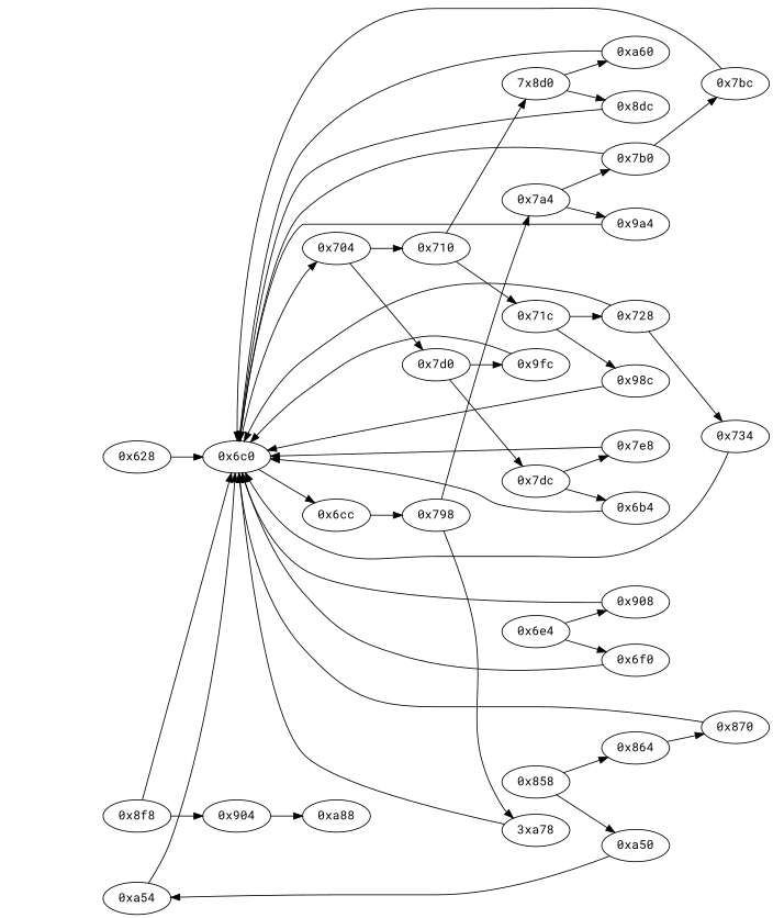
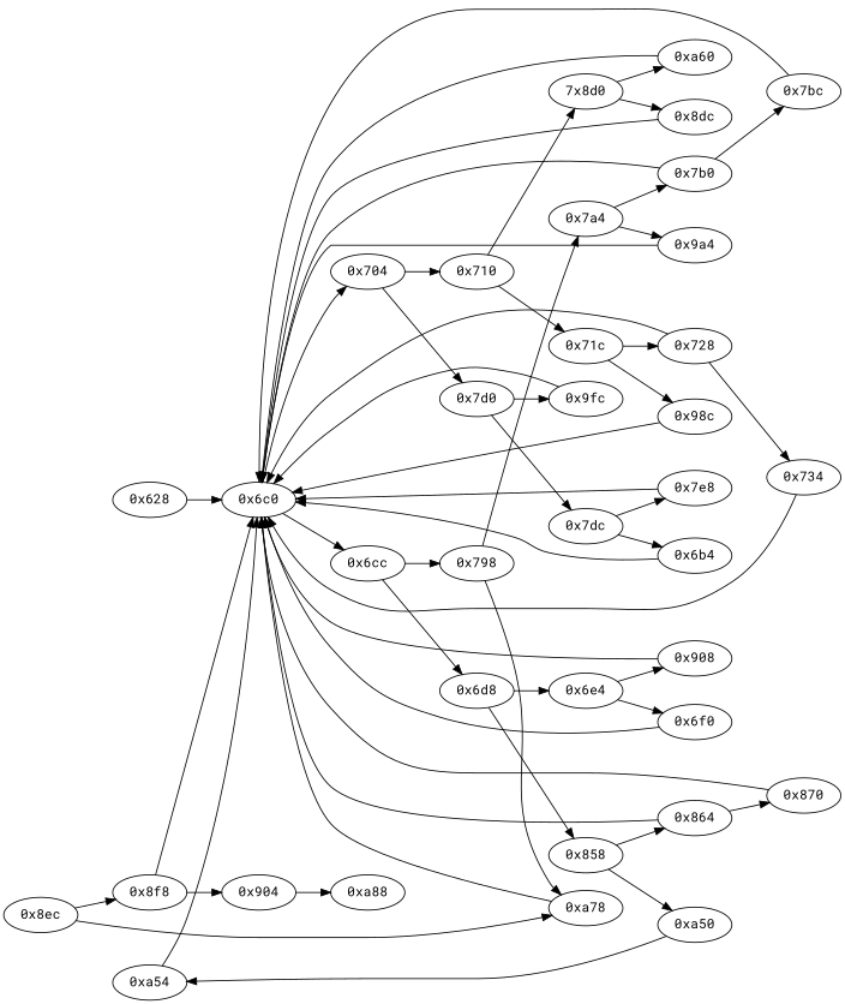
  strict digraph {
    fontname="Roboto Mono"
    rankdir=LR
    node [fontname="Roboto Mono" opcode="[u'ldr', u'cmp', u'b']"]
    edge [fontname="Roboto Mono"]
    "0xa54" [opcode="[u'bl', u'ldr', u'b']"]
    "0x6c0"
    "0x704"
    "0x6cc"
+   "0x8ec"
    "0x8f8"
-   "0xa78" [opcode="[u'ldr', u'bl', u'mov', u'b']" label="3xa78"]
+   "0xa78" [opcode="[u'ldr', u'bl', u'mov', u'b']"]
    "0x904" [opcode="[u'b']"]
    "0xa88" [opcode="[u'mov', u'sub', u'pop']"]
    "0x7bc" [opcode="[u'ldr', u'bl', u'ldr', u'mov', u'b']"]
    "0x710"
    "0x7d0"
+   "0x6d8"
    "0x798"
    "0xa60" [opcode="[u'ldrb', u'ldr', u'ldr', u'cmp', u'mov', u'b']"]
    "0x6e4"
    "0x858"
    "0x908" [opcode="[u'ldr', u'bl', u'ldr', u'mvn', u'mov', u'cmp', u'mov', u'mov', u'strb', u'ldr', u'ldr', u'ldr', u'ldr', u'cmp', u'mov', u'rsb', u'mvn', u'mul', u'mvn', u'mov', u'orr', u'ldr', u'cmn', u'mov', u'teq', u'mov', u'mvn', u'mov', u'cmn', u'mov', u'cmp', u'mov', u'b']"]
    "0x6f0"
    "0x864"
    "0xa50" [opcode="[u'ldr']"]
    "0x870" [opcode="[u'ldr', u'ldr', u'ldr', u'sub', u'sub', u'add', u'mul', u'mvn', u'ldr', u'orr', u'mov', u'cmn', u'mov', u'ldr', u'cmp', u'mov', u'mov', u'mov', u'cmn', u'mov', u'mov', u'teq', u'mov', u'b']"]
    "0x9a4" [opcode="[u'ldr', u'ldr', u'rsb', u'mvn', u'mul', u'eor', u'and', u'ldr', u'mov', u'mov', u'ldr', u'cmp', u'mov', u'cmp', u'mov', u'mov', u'cmp', u'mov', u'mov', u'teq', u'mov', u'b']"]
    "0x7a4"
    "0x7b0"
    n26 [label="7x8d0"]
    "0x8dc" [opcode="[u'ldr', u'cmp', u'mov', u'b']"]
    "0x71c"
    "0x728"
    "0x98c" [opcode="[u'ldr', u'ldr', u'ldr', u'cmp', u'mov', u'b']"]
    "0x734" [opcode="[u'ldr', u'ldr', u'ldr', u'ldr', u'add', u'sub', u'sub', u'mul', u'mvn', u'ldr', u'ldr', u'orr', u'mov', u'cmn', u'mov', u'cmp', u'mov', u'mov', u'mov', u'cmn', u'mov', u'mov', u'teq', u'mov', u'b']"]
    "0x7e8" [opcode="[u'ldr', u'bl', u'ldr', u'ldr', u'ldr', u'sub', u'sub', u'add', u'mul', u'eor', u'mov', u'and', u'ldr', u'mov', u'mov', u'ldr', u'ldr', u'cmp', u'mov', u'teq', u'mov', u'mvn', u'mov', u'cmp', u'mov', u'cmp', u'mov', u'b']"]
    "0x7dc"
    "0x9fc" [opcode="[u'ldr', u'ldr', u'sub', u'mul', u'mvn', u'ldr', u'orr', u'mov', u'cmn', u'mov', u'ldr', u'cmp', u'mov', u'mov', u'mov', u'cmn', u'mov', u'mov', u'teq', u'mov', u'b']"]
    "0x6b4" [opcode="[u'ldr', u'cmp', u'ldr']"]
    "0x628" [opcode="[u'push', u'add', u'sub', u'ldr', u'mvn', u'ldrb', u'str', u'ldr', u'ldr', u'str', u'ldr', u'ldr', u'ldr', u'ldr', u'ldr', u'ldr', u'ldr', u'add', u'str', u'ldr', u'add', u'str', u'ldr', u'add', u'str', u'ldr', u'add', u'str', u'ldr', u'add', u'str', u'ldr', u'add', u'str', u'b']"]
    "0xa54" -> "0x6c0"
    "0x6c0" -> "0x704"
    "0x6c0" -> "0x6cc"
    "0x704" -> "0x710"
    "0x704" -> "0x7d0"
+   "0x6cc" -> "0x6d8"
    "0x6cc" -> "0x798"
+   "0x8ec" -> "0x8f8"
+   "0x8ec" -> "0xa78"
    "0x8f8" -> "0x6c0"
    "0x8f8" -> "0x904"
    "0xa78" -> "0x6c0"
    "0x904" -> "0xa88"
    "0x7bc" -> "0x6c0"
    "0x710" -> n26
    "0x710" -> "0x71c"
    "0x7d0" -> "0x7dc"
    "0x7d0" -> "0x9fc"
+   "0x6d8" -> "0x6e4"
+   "0x6d8" -> "0x858"
    "0x798" -> "0xa78"
    "0x798" -> "0x7a4"
    "0xa60" -> "0x6c0"
    "0x6e4" -> "0x908"
    "0x6e4" -> "0x6f0"
    "0x858" -> "0x864"
    "0x858" -> "0xa50"
    "0x908" -> "0x6c0"
    "0x6f0" -> "0x6c0"
+   "0x864" -> "0x6c0"
    "0x864" -> "0x870"
    "0xa50" -> "0xa54"
    "0x870" -> "0x6c0"
    "0x9a4" -> "0x6c0"
    "0x7a4" -> "0x9a4"
    "0x7a4" -> "0x7b0"
    "0x7b0" -> "0x6c0"
    "0x7b0" -> "0x7bc"
    n26 -> "0xa60"
    n26 -> "0x8dc"
    "0x8dc" -> "0x6c0"
    "0x71c" -> "0x728"
    "0x71c" -> "0x98c"
    "0x728" -> "0x6c0"
    "0x728" -> "0x734"
    "0x98c" -> "0x6c0"
    "0x734" -> "0x6c0"
    "0x7e8" -> "0x6c0"
    "0x7dc" -> "0x7e8"
    "0x7dc" -> "0x6b4"
    "0x9fc" -> "0x6c0"
    "0x6b4" -> "0x6c0"
    "0x628" -> "0x6c0"
  }
